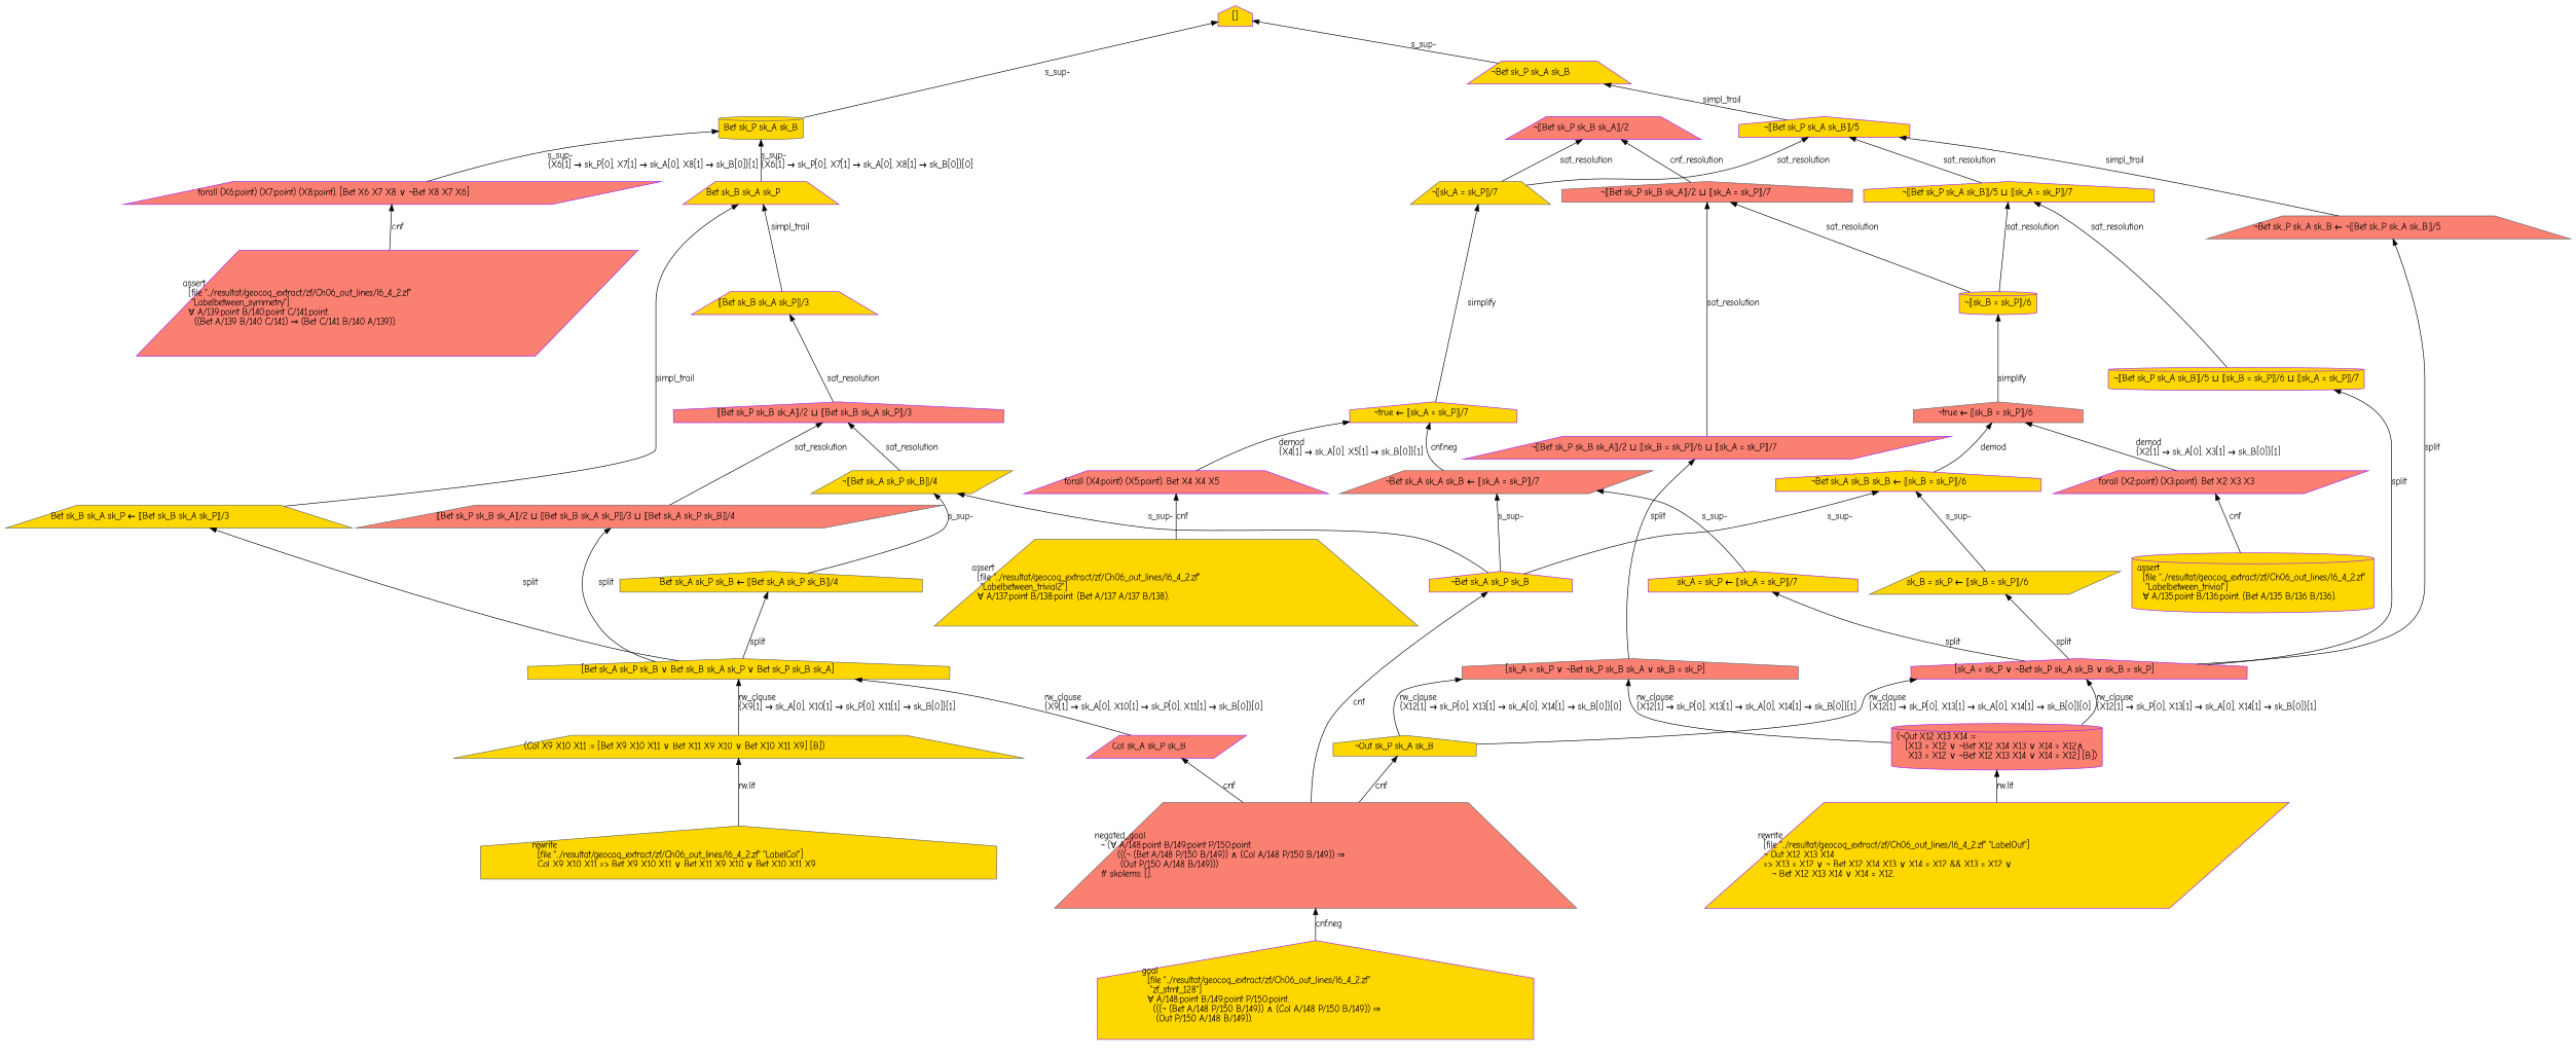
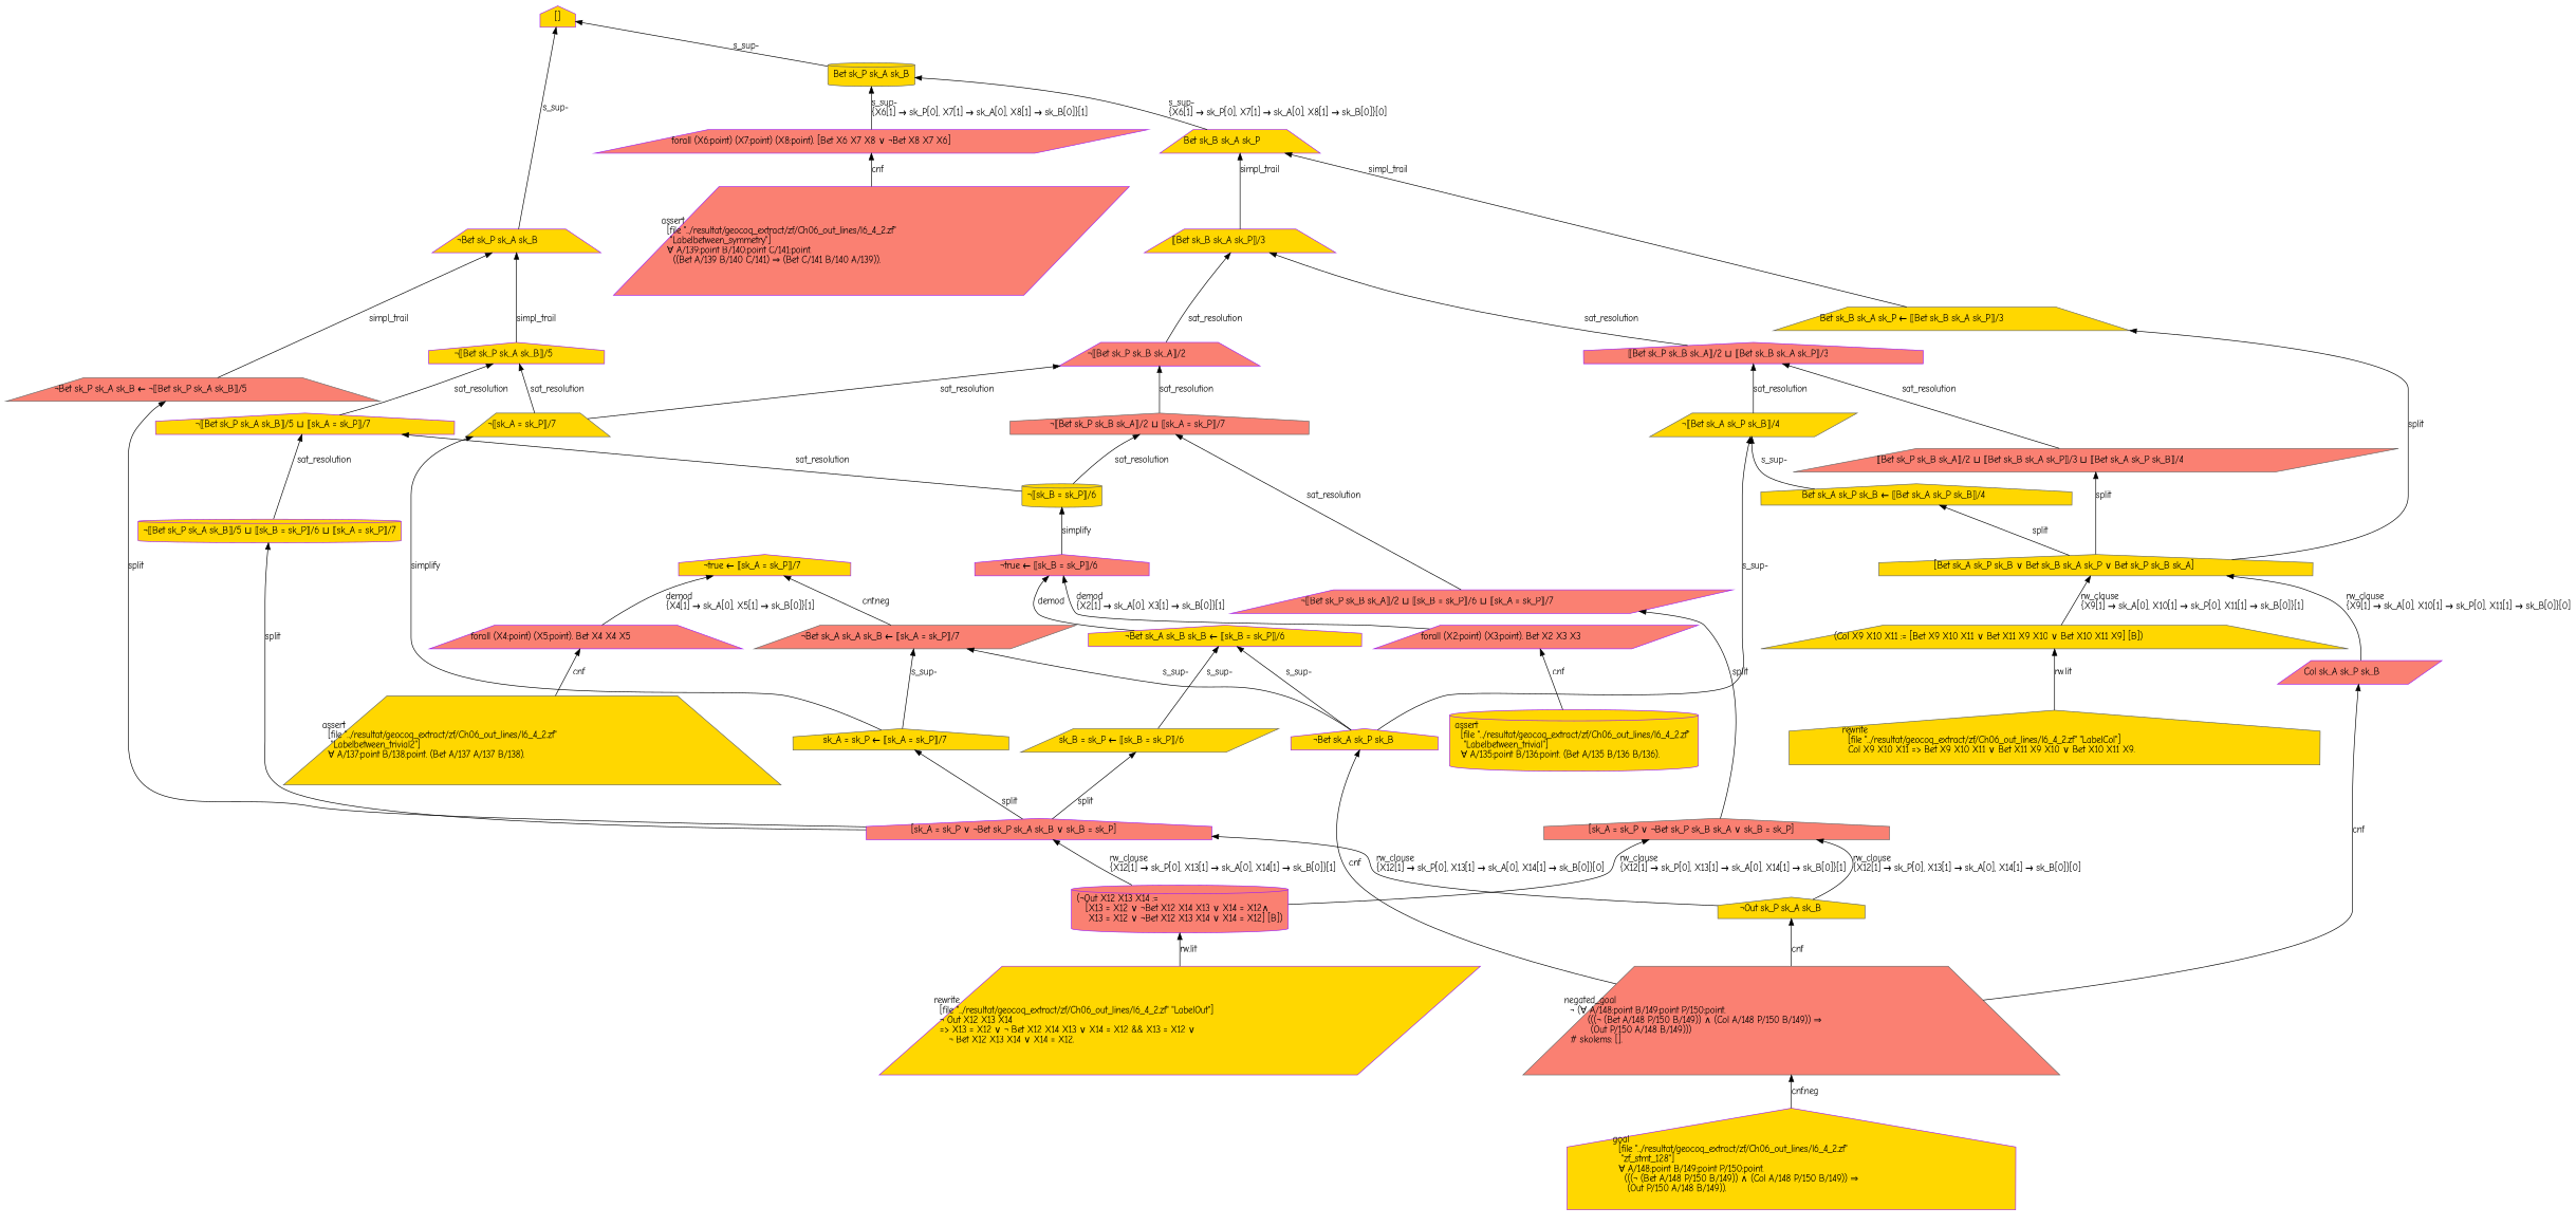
  digraph {
    fontname="Comic Neue"
    node [color=purple fillcolor=gold fontname="Comic Neue" shape=house style=filled]
    edge [dir=back fontname="Comic Neue"]
    n1 [label="[]"]
    n2 [label="¬Bet sk_P sk_A sk_B\l" shape=trapezium]
    n3 [color=gray40 label="Bet sk_P sk_A sk_B\l" shape=cylinder]
    n4 [label="¬⟦Bet sk_P sk_A sk_B⟧/5\l"]
    n5 [color=gray40 fillcolor=salmon label="¬Bet sk_P sk_A sk_B ← ¬⟦Bet sk_P sk_A sk_B⟧/5\l" shape=trapezium]
    n6 [fillcolor=salmon label="forall (X6:point) (X7:point) (X8:point). [Bet X6 X7 X8 ∨ ¬Bet X8 X7 X6]\l" shape=parallelogram]
    n7 [label="Bet sk_B sk_A sk_P\l" shape=trapezium]
    n8 [color=gray40 label="¬⟦sk_A = sk_P⟧/7\l" shape=trapezium]
    n9 [label="¬⟦Bet sk_P sk_A sk_B⟧/5 ⊔ ⟦sk_A = sk_P⟧/7\l"]
    n10 [fillcolor=salmon label="[sk_A = sk_P ∨ ¬Bet sk_P sk_A sk_B ∨ sk_B = sk_P]\l"]
    n11 [label="¬true ← ⟦sk_A = sk_P⟧/7\l"]
-   n12 [label="¬⟦sk_B = sk_P⟧/6\l" shape=cylinder]
+   n12 [color=gray40 label="¬⟦sk_B = sk_P⟧/6\l" shape=cylinder]
    n13 [label="¬⟦Bet sk_P sk_A sk_B⟧/5 ⊔ ⟦sk_B = sk_P⟧/6 ⊔ ⟦sk_A = sk_P⟧/7\l" shape=cylinder]
    n14 [fillcolor=salmon label="forall (X4:point) (X5:point). Bet X4 X4 X5\l" shape=trapezium]
    n15 [color=gray40 fillcolor=salmon label="¬Bet sk_A sk_A sk_B ← ⟦sk_A = sk_P⟧/7\l" shape=parallelogram]
    n16 [color=gray40 label="assert\l  [file \"../resultat/geocoq_extract/zf/Ch06_out_lines/l6_4_2.zf\" \l   \"Labelbetween_trivial2\"]\l  ∀ A/137:point B/138:point. (Bet A/137 A/137 B/138).\l" shape=trapezium]
    n17 [label="¬Bet sk_A sk_P sk_B\l"]
-   n18 [label="sk_A = sk_P ← ⟦sk_A = sk_P⟧/7\l"]
+   n18 [color=gray40 label="sk_A = sk_P ← ⟦sk_A = sk_P⟧/7\l"]
    n19 [color=gray40 fillcolor=salmon label="negated_goal\l  ¬ (∀ A/148:point B/149:point P/150:point.\l        (((¬ (Bet A/148 P/150 B/149)) ∧ (Col A/148 P/150 B/149)) ⇒\l         (Out P/150 A/148 B/149)))\l  # skolems: [].\l" shape=trapezium]
    n20 [label="goal\l  [file \"../resultat/geocoq_extract/zf/Ch06_out_lines/l6_4_2.zf\" \l   \"zf_stmt_128\"]\l  ∀ A/148:point B/149:point P/150:point.\l    (((¬ (Bet A/148 P/150 B/149)) ∧ (Col A/148 P/150 B/149)) ⇒\l     (Out P/150 A/148 B/149)).\l"]
    n21 [fillcolor=salmon label="(¬Out X12 X13 X14 :=\l   [X13 = X12 ∨ ¬Bet X12 X14 X13 ∨ X14 = X12∧\l    X13 = X12 ∨ ¬Bet X12 X13 X14 ∨ X14 = X12] [B])\l" shape=cylinder]
    n22 [color=gray40 label="¬Out sk_P sk_A sk_B\l"]
    n23 [label="rewrite\l  [file \"../resultat/geocoq_extract/zf/Ch06_out_lines/l6_4_2.zf\" \"LabelOut\"]\l  ¬ Out X12 X13 X14\l  =\> X13 = X12 ∨ ¬ Bet X12 X14 X13 ∨ X14 = X12 && X13 = X12 ∨ \l     ¬ Bet X12 X13 X14 ∨ X14 = X12.\l" shape=parallelogram]
-   n24 [color=gray40 fillcolor=salmon label="¬true ← ⟦sk_B = sk_P⟧/6\l"]
+   n24 [fillcolor=salmon label="¬true ← ⟦sk_B = sk_P⟧/6\l"]
    n25 [fillcolor=salmon label="forall (X2:point) (X3:point). Bet X2 X3 X3\l" shape=parallelogram]
    n26 [label="¬Bet sk_A sk_B sk_B ← ⟦sk_B = sk_P⟧/6\l"]
    n27 [label="assert\l  [file \"../resultat/geocoq_extract/zf/Ch06_out_lines/l6_4_2.zf\" \l   \"Labelbetween_trivial\"]\l  ∀ A/135:point B/136:point. (Bet A/135 B/136 B/136).\l" shape=cylinder]
    n28 [color=gray40 label="sk_B = sk_P ← ⟦sk_B = sk_P⟧/6\l" shape=parallelogram]
    n29 [fillcolor=salmon label="assert\l  [file \"../resultat/geocoq_extract/zf/Ch06_out_lines/l6_4_2.zf\" \l   \"Labelbetween_symmetry\"]\l  ∀ A/139:point B/140:point C/141:point.\l    ((Bet A/139 B/140 C/141) ⇒ (Bet C/141 B/140 A/139)).\l" shape=parallelogram]
    n30 [label="⟦Bet sk_B sk_A sk_P⟧/3\l" shape=trapezium]
    n31 [color=gray40 label="Bet sk_B sk_A sk_P ← ⟦Bet sk_B sk_A sk_P⟧/3\l" shape=trapezium]
    n32 [fillcolor=salmon label="¬⟦Bet sk_P sk_B sk_A⟧/2\l" shape=trapezium]
    n33 [fillcolor=salmon label="⟦Bet sk_P sk_B sk_A⟧/2 ⊔ ⟦Bet sk_B sk_A sk_P⟧/3\l"]
    n34 [color=gray40 label="[Bet sk_A sk_P sk_B ∨ Bet sk_B sk_A sk_P ∨ Bet sk_P sk_B sk_A]\l"]
    n35 [color=gray40 fillcolor=salmon label="¬⟦Bet sk_P sk_B sk_A⟧/2 ⊔ ⟦sk_A = sk_P⟧/7\l"]
    n36 [color=gray40 label="¬⟦Bet sk_A sk_P sk_B⟧/4\l" shape=parallelogram]
    n37 [color=gray40 fillcolor=salmon label="⟦Bet sk_P sk_B sk_A⟧/2 ⊔ ⟦Bet sk_B sk_A sk_P⟧/3 ⊔ ⟦Bet sk_A sk_P sk_B⟧/4\l" shape=parallelogram]
    n38 [fillcolor=salmon label="¬⟦Bet sk_P sk_B sk_A⟧/2 ⊔ ⟦sk_B = sk_P⟧/6 ⊔ ⟦sk_A = sk_P⟧/7\l" shape=parallelogram]
    n39 [color=gray40 fillcolor=salmon label="[sk_A = sk_P ∨ ¬Bet sk_P sk_B sk_A ∨ sk_B = sk_P]\l"]
    n40 [color=gray40 label="Bet sk_A sk_P sk_B ← ⟦Bet sk_A sk_P sk_B⟧/4\l"]
    n41 [color=gray40 label="(Col X9 X10 X11 := [Bet X9 X10 X11 ∨ Bet X11 X9 X10 ∨ Bet X10 X11 X9] [B])\l" shape=trapezium]
    n42 [fillcolor=salmon label="Col sk_A sk_P sk_B\l" shape=parallelogram]
    n43 [color=gray40 label="rewrite\l  [file \"../resultat/geocoq_extract/zf/Ch06_out_lines/l6_4_2.zf\" \"LabelCol\"]\l  Col X9 X10 X11 =\> Bet X9 X10 X11 ∨ Bet X11 X9 X10 ∨ Bet X10 X11 X9.\l"]
    n1 -> n2 [label="s_sup-\l"]
    n1 -> n3 [label="s_sup-\l"]
    n2 -> n4 [label=simpl_trail]
-   n4 -> n5 [label=simpl_trail]
+   n2 -> n5 [label=simpl_trail]
    n3 -> n6 [label="s_sup-\l\{X6[1] → sk_P[0], X7[1] → sk_A[0], X8[1] → sk_B[0]\}[1]\l"]
    n3 -> n7 [label="s_sup-\l\{X6[1] → sk_P[0], X7[1] → sk_A[0], X8[1] → sk_B[0]\}[0]\l"]
    n4 -> n8 [label=sat_resolution]
    n4 -> n9 [label=sat_resolution]
    n5 -> n10 [label=split]
    n6 -> n29 [label=cnf]
    n7 -> n30 [label=simpl_trail]
    n7 -> n31 [label=simpl_trail]
-   n8 -> n11 [label=simplify]
+   n8 -> n18 [label=simplify]
    n9 -> n12 [label=sat_resolution]
    n9 -> n13 [label=sat_resolution]
    n10 -> n21 [label="rw_clause\l\{X12[1] → sk_P[0], X13[1] → sk_A[0], X14[1] → sk_B[0]\}[1]\l"]
    n10 -> n22 [label="rw_clause\l\{X12[1] → sk_P[0], X13[1] → sk_A[0], X14[1] → sk_B[0]\}[0]\l"]
    n11 -> n14 [label="demod\l\{X4[1] → sk_A[0], X5[1] → sk_B[0]\}[1]\l"]
    n11 -> n15 [label="cnf.neg"]
    n12 -> n24 [label=simplify]
    n13 -> n10 [label=split]
    n14 -> n16 [label=cnf]
    n15 -> n17 [label="s_sup-\l"]
    n15 -> n18 [label="s_sup-\l"]
    n17 -> n19 [label=cnf]
    n18 -> n10 [label=split]
    n19 -> n20 [label="cnf.neg"]
    n21 -> n23 [label="rw.lit"]
    n22 -> n19 [label=cnf]
    n24 -> n25 [label="demod\l\{X2[1] → sk_A[0], X3[1] → sk_B[0]\}[1]\l"]
    n24 -> n26 [label=demod]
    n25 -> n27 [label=cnf]
    n26 -> n17 [label="s_sup-\l"]
    n26 -> n28 [label="s_sup-\l"]
    n28 -> n10 [label=split]
+   n30 -> n32 [label=sat_resolution]
    n30 -> n33 [label=sat_resolution]
    n31 -> n34 [label=split]
    n32 -> n8 [label=sat_resolution]
-   n32 -> n35 [label=cnf_resolution]
+   n32 -> n35 [label=sat_resolution]
    n33 -> n36 [label=sat_resolution]
    n33 -> n37 [label=sat_resolution]
    n34 -> n41 [label="rw_clause\l\{X9[1] → sk_A[0], X10[1] → sk_P[0], X11[1] → sk_B[0]\}[1]\l"]
    n34 -> n42 [label="rw_clause\l\{X9[1] → sk_A[0], X10[1] → sk_P[0], X11[1] → sk_B[0]\}[0]\l"]
    n35 -> n12 [label=sat_resolution]
    n35 -> n38 [label=sat_resolution]
    n36 -> n17 [label="s_sup-\l"]
    n36 -> n40 [label="s_sup-\l"]
    n37 -> n34 [label=split]
    n38 -> n39 [label=split]
    n39 -> n21 [label="rw_clause\l\{X12[1] → sk_P[0], X13[1] → sk_A[0], X14[1] → sk_B[0]\}[1]\l"]
    n39 -> n22 [label="rw_clause\l\{X12[1] → sk_P[0], X13[1] → sk_A[0], X14[1] → sk_B[0]\}[0]\l"]
    n40 -> n34 [label=split]
    n41 -> n43 [label="rw.lit"]
    n42 -> n19 [label=cnf]
  }
